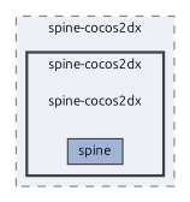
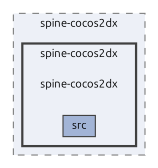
  digraph {
    compound=true
    rankdir=LR
    fontname=Ubuntu
    node [fontname=Ubuntu fontsize=10]
    n1 [height=0.2 label="spine-cocos2dx" shape=plaintext width=0.4]
-   n2 [color=grey25 fillcolor="#a2b4d6" height=0.2 label=spine shape=box style=filled width=0.4]
+   n2 [color=grey25 fillcolor="#a2b4d6" height=0.2 label=src shape=box style=filled width=0.4]
    subgraph cluster_1 {
      bgcolor="#edf0f7"
      fontsize=10
      label="spine-cocos2dx"
      pencolor=grey50
      style="filled,dashed"
      subgraph cluster_2 {
        bgcolor="#edf0f7"
        fontsize=10
        pencolor=grey25
        style="filled,bold"
        n1
        n2
      }
    }
  }
